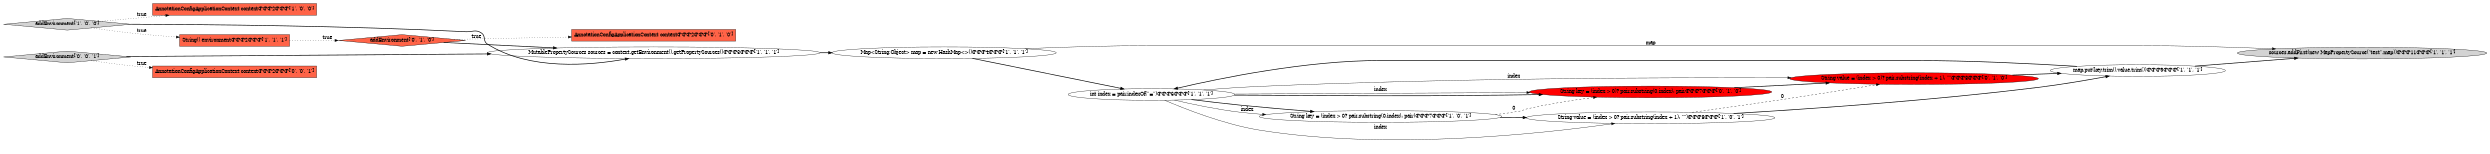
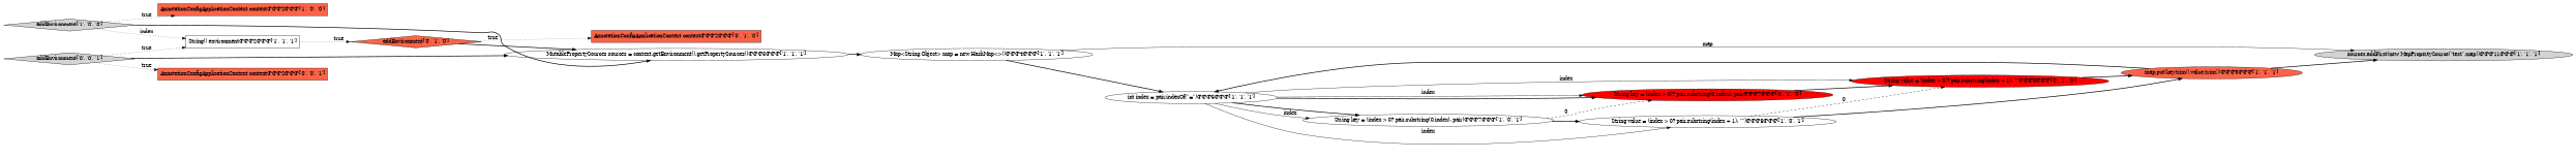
  digraph {
    rankdir=LR
    node [fillcolor=white shape=ellipse style=filled]
    edge [style=bold]
    n1 [fillcolor=tomato label="AnnotationConfigApplicationContext context@@@2@@@['1', '0', '0']" shape=box]
    n2 [fillcolor=tomato label="AnnotationConfigApplicationContext context@@@2@@@['0', '1', '0']" shape=box]
    n3 [fillcolor=tomato label="addEnvironment['0', '1', '0']" shape=diamond]
    n4 [label="MutablePropertySources sources = context.getEnvironment().getPropertySources()@@@3@@@['1', '1', '1']"]
    n5 [label="Map<String,Object> map = new HashMap<>()@@@4@@@['1', '1', '1']"]
-   n6 [fillcolor=tomato label="String(( environment@@@2@@@['1', '1', '1']" shape=box]
+   n6 [label="String(( environment@@@2@@@['1', '1', '1']" shape=box]
    n7 [fillcolor=lightgray label="addEnvironment['0', '0', '1']" shape=diamond]
    n8 [fillcolor=tomato label="AnnotationConfigApplicationContext context@@@2@@@['0', '0', '1']" shape=box]
    n9 [label="int index = pair.indexOf(\"=\")@@@6@@@['1', '1', '1']"]
    n10 [fillcolor=red label="String key = (index > 0)? pair.substring(0,index): pair@@@7@@@['0', '1', '0']"]
    n11 [fillcolor=red label="String value = (index > 0)? pair.substring(index + 1): \"\"@@@8@@@['0', '1', '0']"]
    n12 [label="String key = (index > 0? pair.substring(0,index): pair)@@@7@@@['1', '0', '1']"]
    n13 [label="String value = (index > 0? pair.substring(index + 1): \"\")@@@8@@@['1', '0', '1']"]
-   n14 [label="map.put(key.trim(),value.trim())@@@9@@@['1', '1', '1']"]
+   n14 [fillcolor=tomato label="map.put(key.trim(),value.trim())@@@9@@@['1', '1', '1']"]
    n15 [fillcolor=lightgray label="sources.addFirst(new MapPropertySource(\"test\",map))@@@11@@@['1', '1', '1']"]
    n16 [fillcolor=lightgray label="addEnvironment['1', '0', '0']" shape=diamond]
    n3 -> n2 [label=true style=dotted]
    n3 -> n4
    n4 -> n5
    n5 -> n9
    n5 -> n15 [label=map style=solid]
    n6 -> n3 [label=true style=dotted]
    n7 -> n4
+   n7 -> n6 [label=true style=dotted]
    n7 -> n8 [label=true style=dotted]
    n9 -> n10 [label=index style=solid]
    n9 -> n10
    n9 -> n11 [label=index style=solid]
    n9 -> n12
    n9 -> n12 [label=index style=solid]
    n9 -> n13 [label=index style=solid]
    n10 -> n11
    n11 -> n14
    n12 -> n10 [label=0 style=dashed]
    n12 -> n13
    n13 -> n11 [label=0 style=dashed]
    n13 -> n14
    n14 -> n9
    n14 -> n15
    n16 -> n1 [label=true style=dotted]
    n16 -> n4
-   n16 -> n6 [label=true style=dotted]
+   n16 -> n6 [label=index style=dotted]
  }
